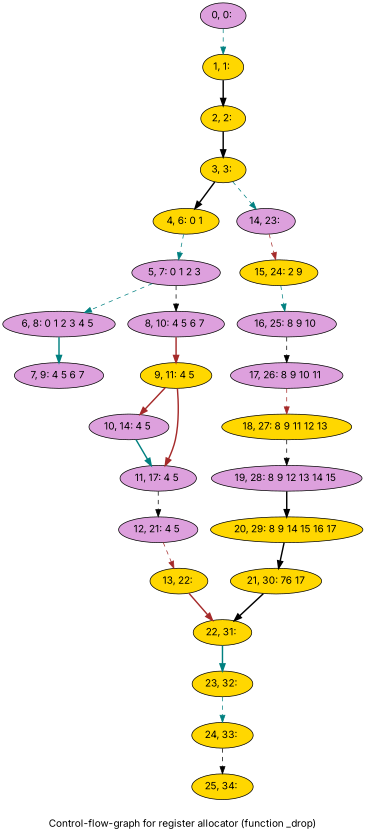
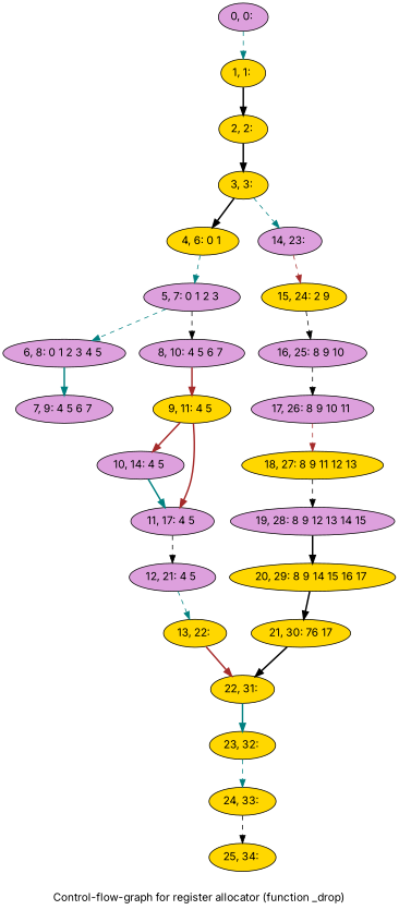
  digraph {
    fontname=Inter
    label="Control-flow-graph for register allocator (function _drop)"
    node [fillcolor=gold fontname=Inter style=filled]
    edge [color=black fontname=Inter style=dashed]
    n1 [fillcolor=plum label="0, 0: "]
    n2 [label="1, 1: "]
    n3 [label="2, 2: "]
    n4 [label="3, 3: "]
    n5 [label="4, 6: 0 1 "]
    n6 [fillcolor=plum label="14, 23: "]
    n7 [fillcolor=plum label="5, 7: 0 1 2 3 "]
    n8 [label="15, 24: 2 9"]
    n9 [fillcolor=plum label="6, 8: 0 1 2 3 4 5 "]
    n10 [fillcolor=plum label="8, 10: 4 5 6 7 "]
    n11 [fillcolor=plum label="7, 9: 4 5 6 7 "]
    n12 [label="9, 11: 4 5 "]
    n13 [fillcolor=plum label="10, 14: 4 5 "]
    n14 [fillcolor=plum label="11, 17: 4 5 "]
    n15 [fillcolor=plum label="12, 21: 4 5 "]
    n16 [label="13, 22: "]
    n17 [label="22, 31: "]
    n18 [label="23, 32: "]
    n19 [fillcolor=plum label="16, 25: 8 9 10 "]
    n20 [fillcolor=plum label="17, 26: 8 9 10 11 "]
    n21 [label="18, 27: 8 9 11 12 13 "]
    n22 [fillcolor=plum label="19, 28: 8 9 12 13 14 15 "]
    n23 [label="20, 29: 8 9 14 15 16 17 "]
    n24 [label="21, 30: 76 17"]
    n25 [label="24, 33: "]
    n26 [label="25, 34: "]
    n1 -> n2 [color=teal]
    n2 -> n3 [style=bold]
    n3 -> n4 [style=bold]
    n4 -> n5 [style=bold]
    n4 -> n6 [color=teal]
    n5 -> n7 [color=teal]
    n6 -> n8 [color=brown]
    n7 -> n9 [color=teal]
    n7 -> n10
-   n8 -> n19 [color=teal]
+   n8 -> n19
    n9 -> n11 [color=teal style=bold]
    n10 -> n12 [color=brown style=bold]
    n12 -> n13 [color=brown style=bold]
    n12 -> n14 [color=brown style=bold]
    n13 -> n14 [color=teal style=bold]
    n14 -> n15
-   n15 -> n16 [color=brown]
+   n15 -> n16 [color=teal]
    n16 -> n17 [color=brown style=bold]
    n17 -> n18 [color=teal style=bold]
    n18 -> n25 [color=teal]
    n19 -> n20
    n20 -> n21 [color=brown]
    n21 -> n22
    n22 -> n23 [style=bold]
    n23 -> n24 [style=bold]
    n24 -> n17 [style=bold]
    n25 -> n26
  }
